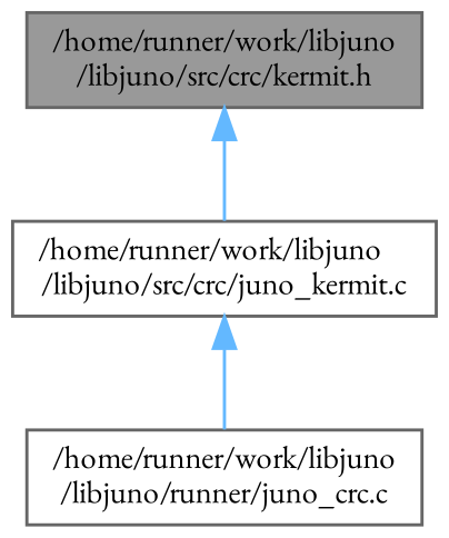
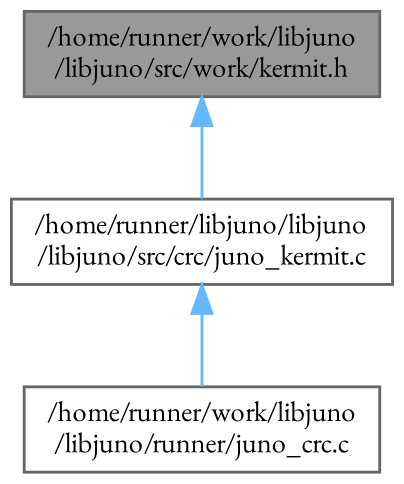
  digraph {
    fontname="EB Garamond"
    node [color=grey40 fillcolor=white fontname="EB Garamond" fontsize=10 shape=box style=filled]
    edge [color=steelblue1 dir=back fontname="EB Garamond" fontsize=10 labelfontname=Helvetica labelfontsize=10 style=solid]
-   n1 [color=gray40 fillcolor=grey60 fontcolor=black height=0.2 label="/home/runner/work/libjuno\l/libjuno/src/crc/kermit.h" width=0.4]
-   n2 [height=0.2 label="/home/runner/work/libjuno\l/libjuno/src/crc/juno_kermit.c" width=0.4]
+   n1 [color=gray40 fillcolor=grey60 fontcolor=black height=0.2 label="/home/runner/work/libjuno\l/libjuno/src/work/kermit.h" width=0.4]
+   n2 [height=0.2 label="/home/runner/libjuno/libjuno\l/libjuno/src/crc/juno_kermit.c" width=0.4]
    n3 [height=0.2 label="/home/runner/work/libjuno\l/libjuno/runner/juno_crc.c" width=0.4]
    n1 -> n2
    n2 -> n3
  }
